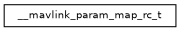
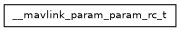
  digraph {
    rankdir=LR
-   n1 [color=black fillcolor=white fontname=Helvetica fontsize=10 height=0.2 label=__mavlink_param_map_rc_t shape=record style=filled width=0.4]
+   n1 [color=black fillcolor=white fontname=Helvetica fontsize=10 height=0.2 label=__mavlink_param_param_rc_t shape=record style=filled width=0.4]
  }
